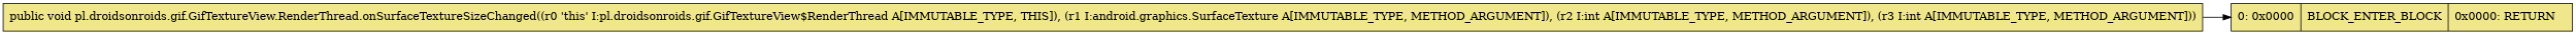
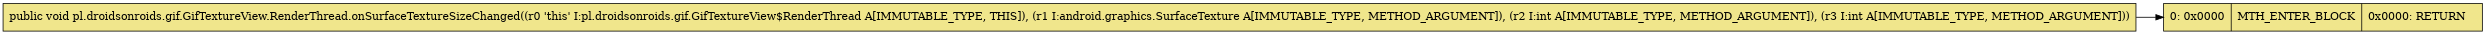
  digraph {
    rankdir=LR
    node [shape=record style=filled fillcolor=khaki]
-   n1 [label="{0\:\ 0x0000|BLOCK_ENTER_BLOCK\l|0x0000: RETURN   \l}"]
+   n1 [label="{0\:\ 0x0000|MTH_ENTER_BLOCK\l|0x0000: RETURN   \l}"]
    n2 [label="{public void pl.droidsonroids.gif.GifTextureView.RenderThread.onSurfaceTextureSizeChanged((r0 'this' I:pl.droidsonroids.gif.GifTextureView$RenderThread A[IMMUTABLE_TYPE, THIS]), (r1 I:android.graphics.SurfaceTexture A[IMMUTABLE_TYPE, METHOD_ARGUMENT]), (r2 I:int A[IMMUTABLE_TYPE, METHOD_ARGUMENT]), (r3 I:int A[IMMUTABLE_TYPE, METHOD_ARGUMENT])) }"]
    n2 -> n1
  }
